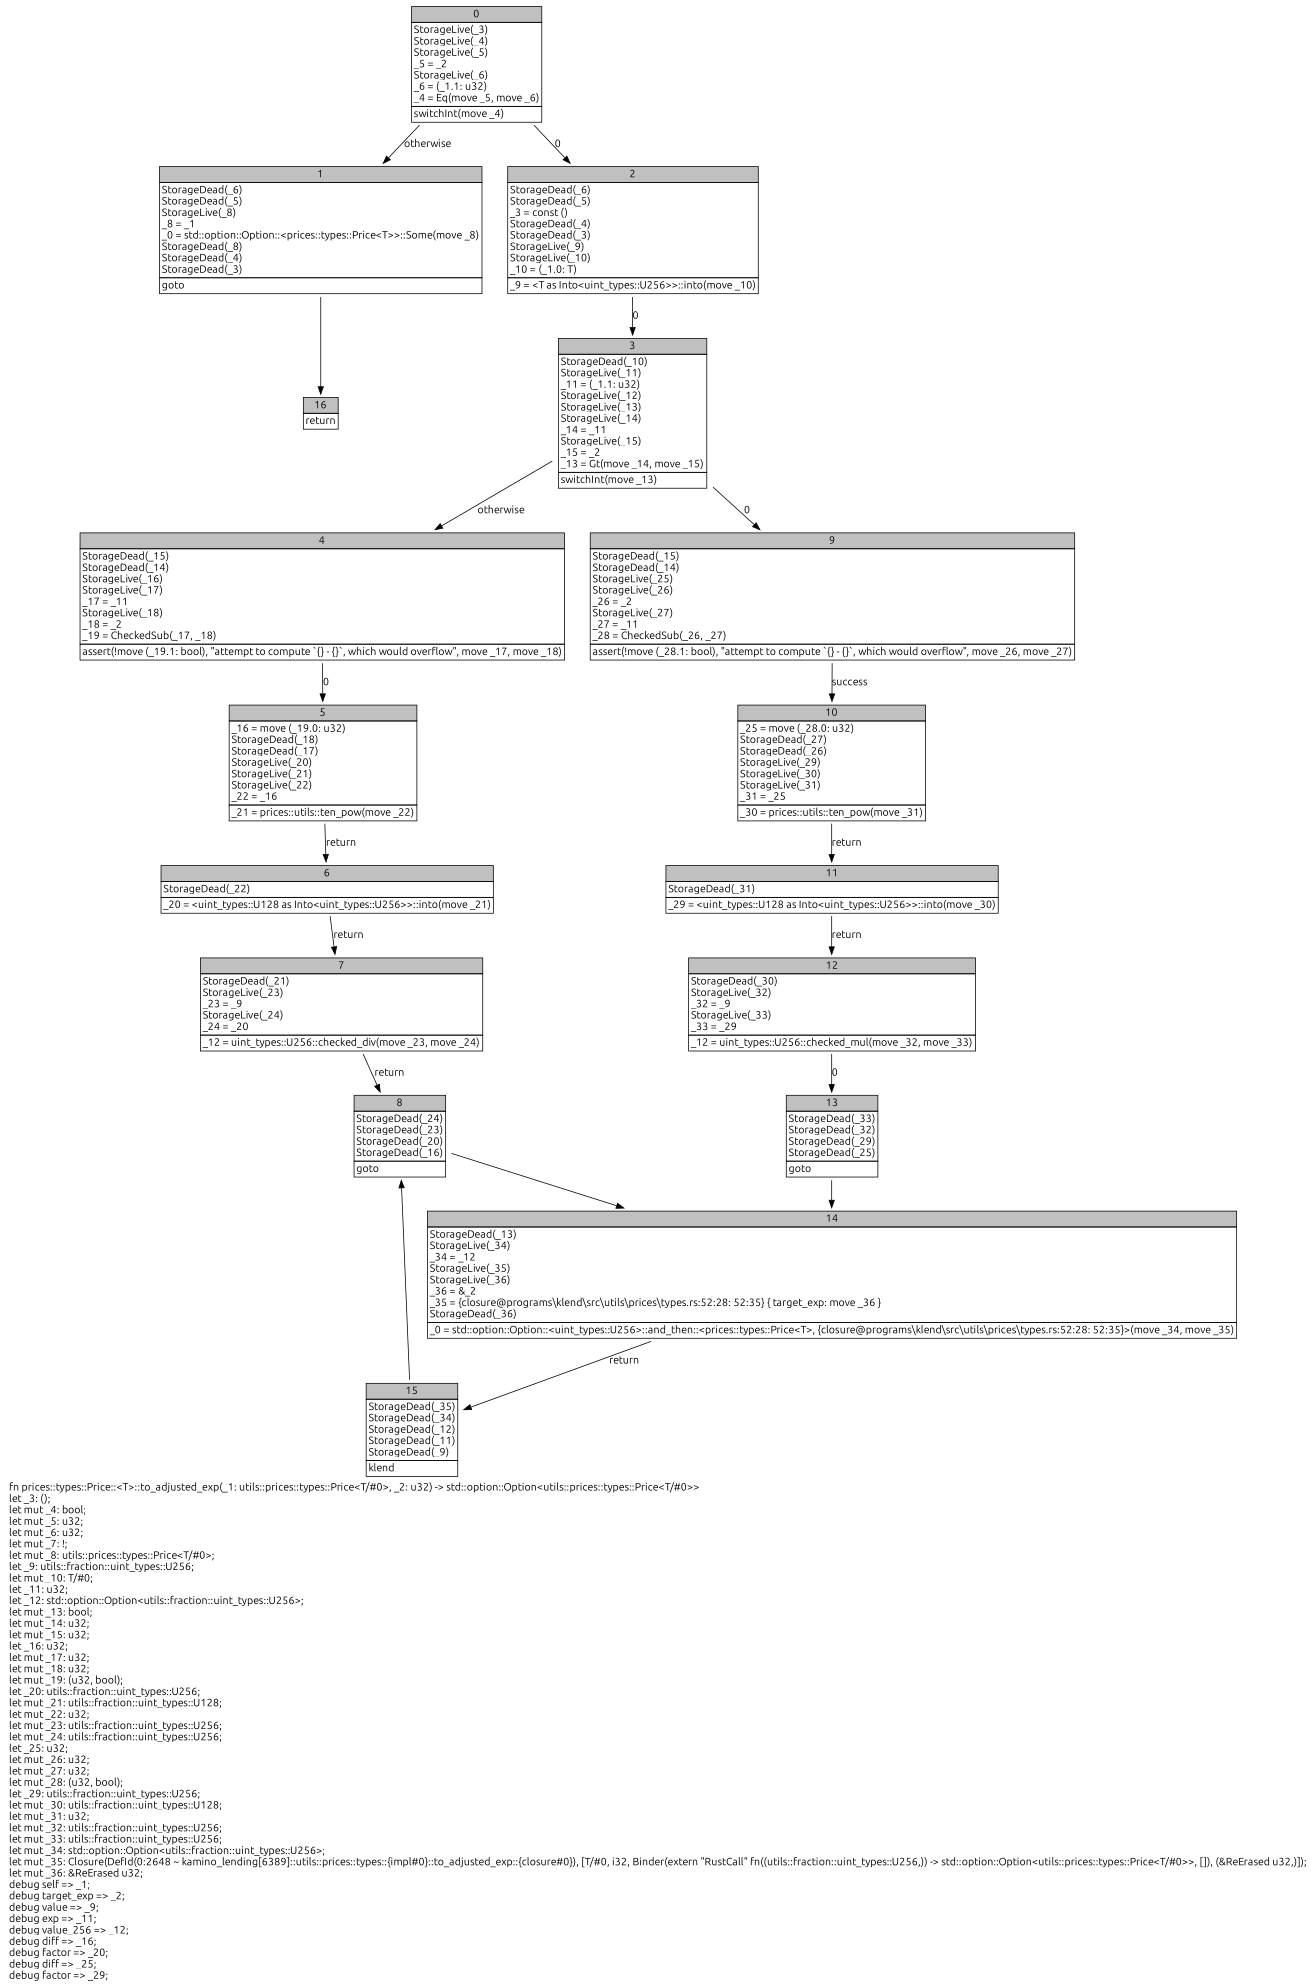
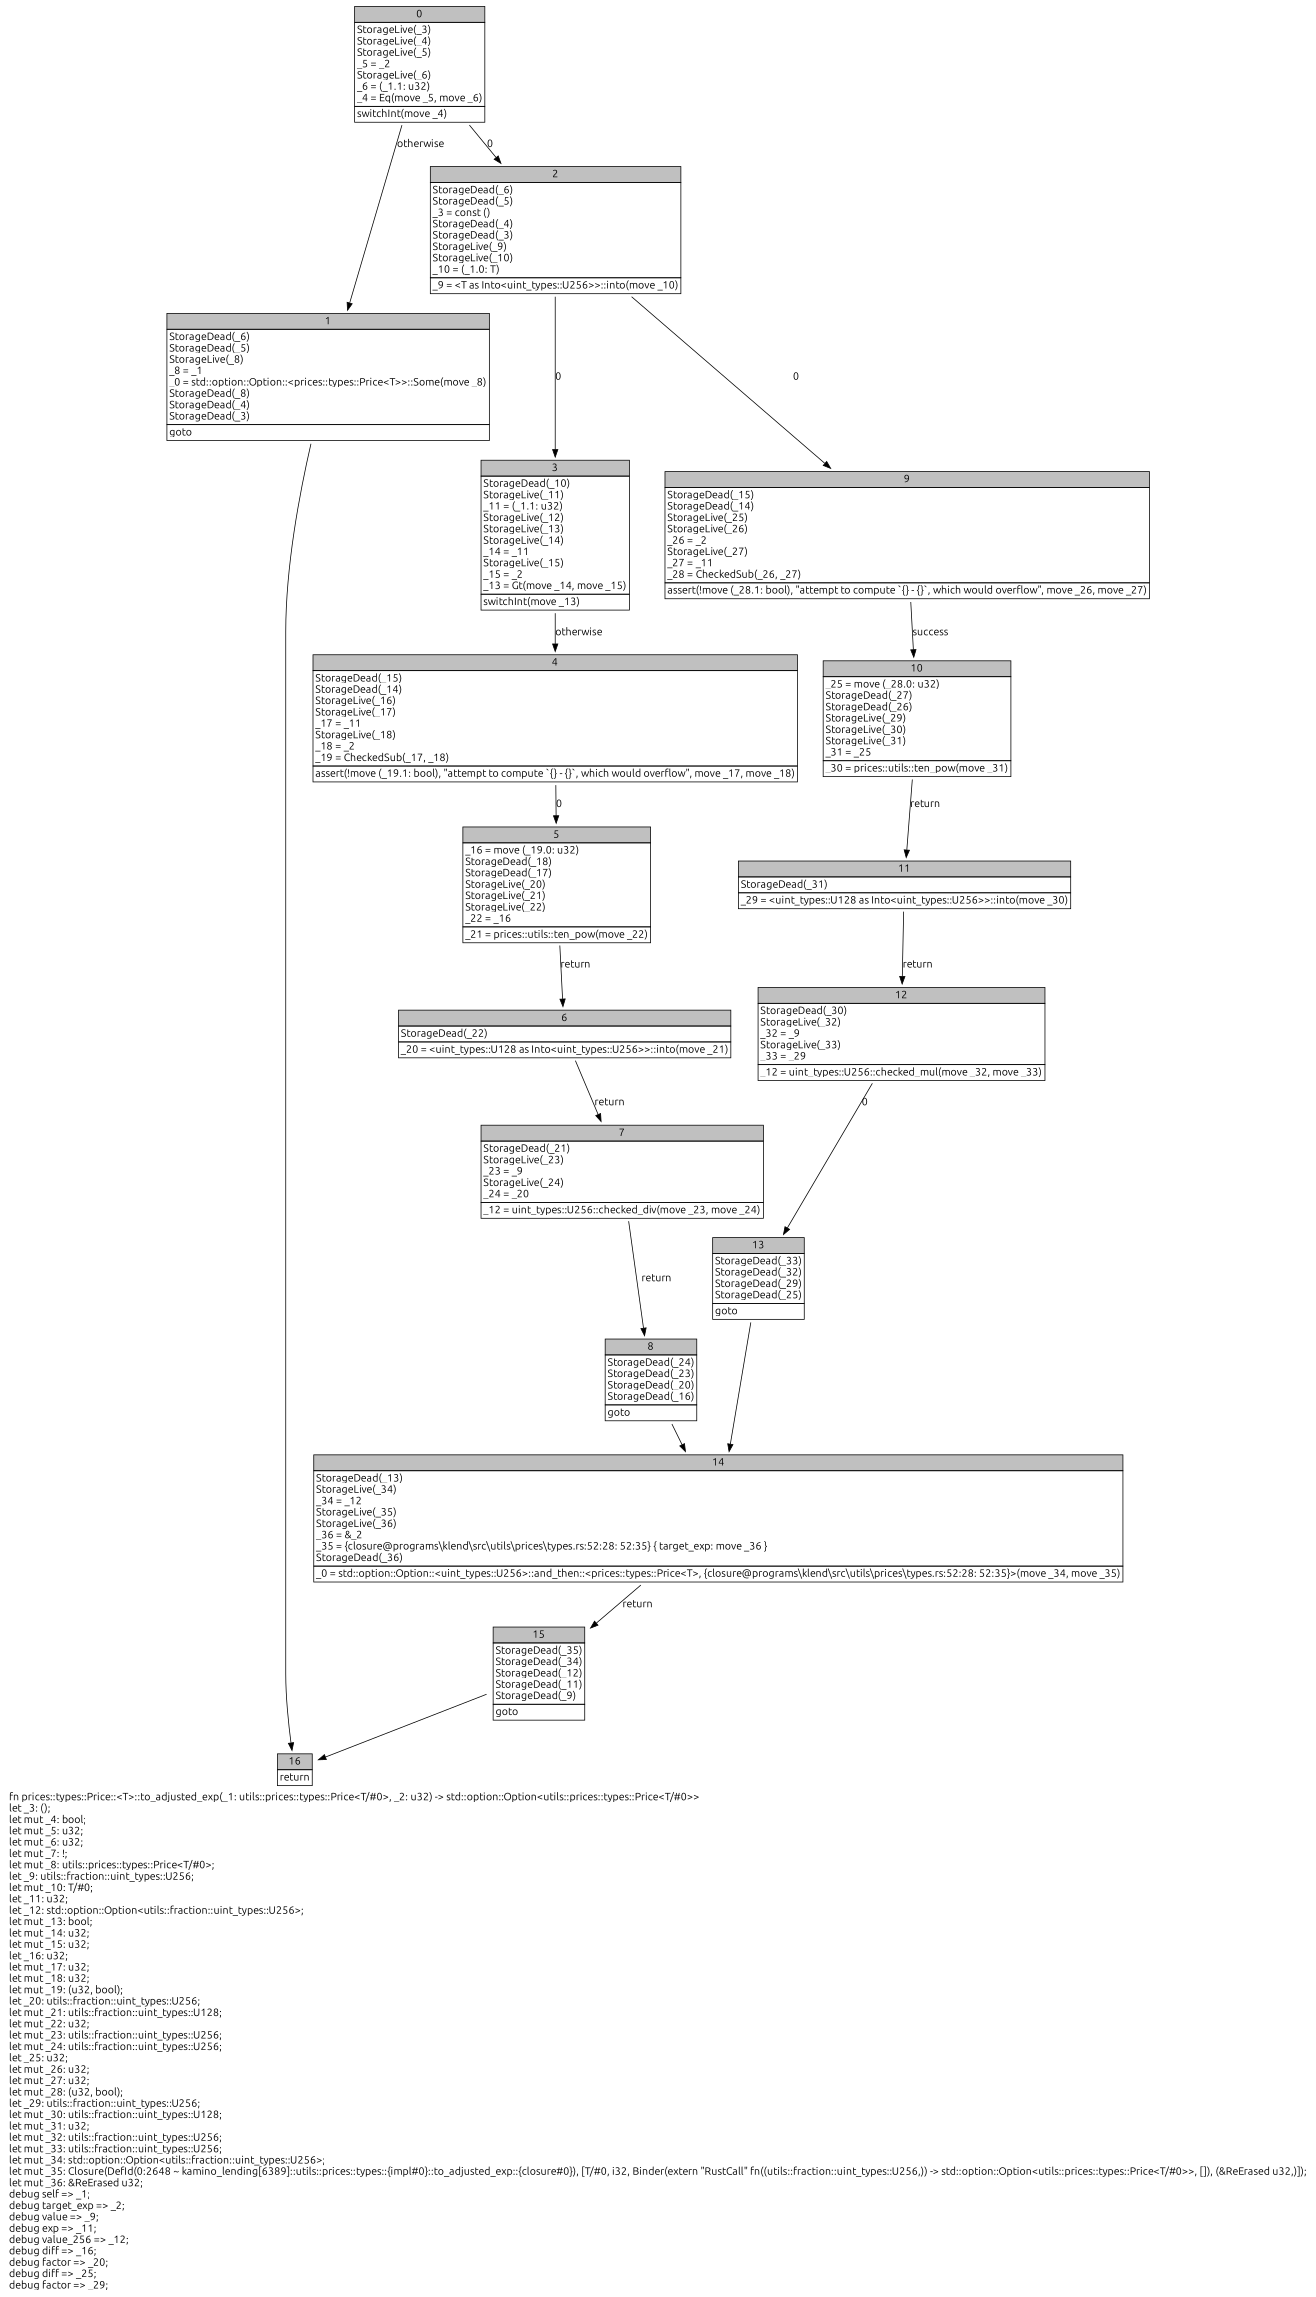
  digraph {
    fontname=Ubuntu
    label=<fn prices::types::Price::&lt;T&gt;::to_adjusted_exp(_1: utils::prices::types::Price&lt;T/#0&gt;, _2: u32) -&gt; std::option::Option&lt;utils::prices::types::Price&lt;T/#0&gt;&gt;<br align="left"/>let _3: ();<br align="left"/>let mut _4: bool;<br align="left"/>let mut _5: u32;<br align="left"/>let mut _6: u32;<br align="left"/>let mut _7: !;<br align="left"/>let mut _8: utils::prices::types::Price&lt;T/#0&gt;;<br align="left"/>let _9: utils::fraction::uint_types::U256;<br align="left"/>let mut _10: T/#0;<br align="left"/>let _11: u32;<br align="left"/>let _12: std::option::Option&lt;utils::fraction::uint_types::U256&gt;;<br align="left"/>let mut _13: bool;<br align="left"/>let mut _14: u32;<br align="left"/>let mut _15: u32;<br align="left"/>let _16: u32;<br align="left"/>let mut _17: u32;<br align="left"/>let mut _18: u32;<br align="left"/>let mut _19: (u32, bool);<br align="left"/>let _20: utils::fraction::uint_types::U256;<br align="left"/>let mut _21: utils::fraction::uint_types::U128;<br align="left"/>let mut _22: u32;<br align="left"/>let mut _23: utils::fraction::uint_types::U256;<br align="left"/>let mut _24: utils::fraction::uint_types::U256;<br align="left"/>let _25: u32;<br align="left"/>let mut _26: u32;<br align="left"/>let mut _27: u32;<br align="left"/>let mut _28: (u32, bool);<br align="left"/>let _29: utils::fraction::uint_types::U256;<br align="left"/>let mut _30: utils::fraction::uint_types::U128;<br align="left"/>let mut _31: u32;<br align="left"/>let mut _32: utils::fraction::uint_types::U256;<br align="left"/>let mut _33: utils::fraction::uint_types::U256;<br align="left"/>let mut _34: std::option::Option&lt;utils::fraction::uint_types::U256&gt;;<br align="left"/>let mut _35: Closure(DefId(0:2648 ~ kamino_lending[6389]::utils::prices::types::{impl#0}::to_adjusted_exp::{closure#0}), [T/#0, i32, Binder(extern &quot;RustCall&quot; fn((utils::fraction::uint_types::U256,)) -&gt; std::option::Option&lt;utils::prices::types::Price&lt;T/#0&gt;&gt;, []), (&amp;ReErased u32,)]);<br align="left"/>let mut _36: &amp;ReErased u32;<br align="left"/>debug self =&gt; _1;<br align="left"/>debug target_exp =&gt; _2;<br align="left"/>debug value =&gt; _9;<br align="left"/>debug exp =&gt; _11;<br align="left"/>debug value_256 =&gt; _12;<br align="left"/>debug diff =&gt; _16;<br align="left"/>debug factor =&gt; _20;<br align="left"/>debug diff =&gt; _25;<br align="left"/>debug factor =&gt; _29;<br align="left"/>>
    node [fontname=Ubuntu shape=none]
    edge [fontname=Ubuntu]
    n1 [label=<<table border="0" cellborder="1" cellspacing="0"><tr><td bgcolor="gray" align="center" colspan="1">0</td></tr><tr><td align="left" balign="left">StorageLive(_3)<br/>StorageLive(_4)<br/>StorageLive(_5)<br/>_5 = _2<br/>StorageLive(_6)<br/>_6 = (_1.1: u32)<br/>_4 = Eq(move _5, move _6)<br/></td></tr><tr><td align="left">switchInt(move _4)</td></tr></table>>]
    n2 [label=<<table border="0" cellborder="1" cellspacing="0"><tr><td bgcolor="gray" align="center" colspan="1">1</td></tr><tr><td align="left" balign="left">StorageDead(_6)<br/>StorageDead(_5)<br/>StorageLive(_8)<br/>_8 = _1<br/>_0 = std::option::Option::&lt;prices::types::Price&lt;T&gt;&gt;::Some(move _8)<br/>StorageDead(_8)<br/>StorageDead(_4)<br/>StorageDead(_3)<br/></td></tr><tr><td align="left">goto</td></tr></table>>]
    n3 [label=<<table border="0" cellborder="1" cellspacing="0"><tr><td bgcolor="gray" align="center" colspan="1">2</td></tr><tr><td align="left" balign="left">StorageDead(_6)<br/>StorageDead(_5)<br/>_3 = const ()<br/>StorageDead(_4)<br/>StorageDead(_3)<br/>StorageLive(_9)<br/>StorageLive(_10)<br/>_10 = (_1.0: T)<br/></td></tr><tr><td align="left">_9 = &lt;T as Into&lt;uint_types::U256&gt;&gt;::into(move _10)</td></tr></table>>]
    n4 [label=<<table border="0" cellborder="1" cellspacing="0"><tr><td bgcolor="gray" align="center" colspan="1">16</td></tr><tr><td align="left">return</td></tr></table>>]
    n5 [label=<<table border="0" cellborder="1" cellspacing="0"><tr><td bgcolor="gray" align="center" colspan="1">3</td></tr><tr><td align="left" balign="left">StorageDead(_10)<br/>StorageLive(_11)<br/>_11 = (_1.1: u32)<br/>StorageLive(_12)<br/>StorageLive(_13)<br/>StorageLive(_14)<br/>_14 = _11<br/>StorageLive(_15)<br/>_15 = _2<br/>_13 = Gt(move _14, move _15)<br/></td></tr><tr><td align="left">switchInt(move _13)</td></tr></table>>]
    n6 [label=<<table border="0" cellborder="1" cellspacing="0"><tr><td bgcolor="gray" align="center" colspan="1">4</td></tr><tr><td align="left" balign="left">StorageDead(_15)<br/>StorageDead(_14)<br/>StorageLive(_16)<br/>StorageLive(_17)<br/>_17 = _11<br/>StorageLive(_18)<br/>_18 = _2<br/>_19 = CheckedSub(_17, _18)<br/></td></tr><tr><td align="left">assert(!move (_19.1: bool), &quot;attempt to compute `{} - {}`, which would overflow&quot;, move _17, move _18)</td></tr></table>>]
    n7 [label=<<table border="0" cellborder="1" cellspacing="0"><tr><td bgcolor="gray" align="center" colspan="1">9</td></tr><tr><td align="left" balign="left">StorageDead(_15)<br/>StorageDead(_14)<br/>StorageLive(_25)<br/>StorageLive(_26)<br/>_26 = _2<br/>StorageLive(_27)<br/>_27 = _11<br/>_28 = CheckedSub(_26, _27)<br/></td></tr><tr><td align="left">assert(!move (_28.1: bool), &quot;attempt to compute `{} - {}`, which would overflow&quot;, move _26, move _27)</td></tr></table>>]
    n8 [label=<<table border="0" cellborder="1" cellspacing="0"><tr><td bgcolor="gray" align="center" colspan="1">5</td></tr><tr><td align="left" balign="left">_16 = move (_19.0: u32)<br/>StorageDead(_18)<br/>StorageDead(_17)<br/>StorageLive(_20)<br/>StorageLive(_21)<br/>StorageLive(_22)<br/>_22 = _16<br/></td></tr><tr><td align="left">_21 = prices::utils::ten_pow(move _22)</td></tr></table>>]
    n9 [label=<<table border="0" cellborder="1" cellspacing="0"><tr><td bgcolor="gray" align="center" colspan="1">10</td></tr><tr><td align="left" balign="left">_25 = move (_28.0: u32)<br/>StorageDead(_27)<br/>StorageDead(_26)<br/>StorageLive(_29)<br/>StorageLive(_30)<br/>StorageLive(_31)<br/>_31 = _25<br/></td></tr><tr><td align="left">_30 = prices::utils::ten_pow(move _31)</td></tr></table>>]
    n10 [label=<<table border="0" cellborder="1" cellspacing="0"><tr><td bgcolor="gray" align="center" colspan="1">6</td></tr><tr><td align="left" balign="left">StorageDead(_22)<br/></td></tr><tr><td align="left">_20 = &lt;uint_types::U128 as Into&lt;uint_types::U256&gt;&gt;::into(move _21)</td></tr></table>>]
    n11 [label=<<table border="0" cellborder="1" cellspacing="0"><tr><td bgcolor="gray" align="center" colspan="1">7</td></tr><tr><td align="left" balign="left">StorageDead(_21)<br/>StorageLive(_23)<br/>_23 = _9<br/>StorageLive(_24)<br/>_24 = _20<br/></td></tr><tr><td align="left">_12 = uint_types::U256::checked_div(move _23, move _24)</td></tr></table>>]
    n12 [label=<<table border="0" cellborder="1" cellspacing="0"><tr><td bgcolor="gray" align="center" colspan="1">8</td></tr><tr><td align="left" balign="left">StorageDead(_24)<br/>StorageDead(_23)<br/>StorageDead(_20)<br/>StorageDead(_16)<br/></td></tr><tr><td align="left">goto</td></tr></table>>]
    n13 [label=<<table border="0" cellborder="1" cellspacing="0"><tr><td bgcolor="gray" align="center" colspan="1">14</td></tr><tr><td align="left" balign="left">StorageDead(_13)<br/>StorageLive(_34)<br/>_34 = _12<br/>StorageLive(_35)<br/>StorageLive(_36)<br/>_36 = &amp;_2<br/>_35 = {closure@programs\klend\src\utils\prices\types.rs:52:28: 52:35} { target_exp: move _36 }<br/>StorageDead(_36)<br/></td></tr><tr><td align="left">_0 = std::option::Option::&lt;uint_types::U256&gt;::and_then::&lt;prices::types::Price&lt;T&gt;, {closure@programs\klend\src\utils\prices\types.rs:52:28: 52:35}&gt;(move _34, move _35)</td></tr></table>>]
-   n14 [label=<<table border="0" cellborder="1" cellspacing="0"><tr><td bgcolor="gray" align="center" colspan="1">15</td></tr><tr><td align="left" balign="left">StorageDead(_35)<br/>StorageDead(_34)<br/>StorageDead(_12)<br/>StorageDead(_11)<br/>StorageDead(_9)<br/></td></tr><tr><td align="left">klend</td></tr></table>>]
+   n14 [label=<<table border="0" cellborder="1" cellspacing="0"><tr><td bgcolor="gray" align="center" colspan="1">15</td></tr><tr><td align="left" balign="left">StorageDead(_35)<br/>StorageDead(_34)<br/>StorageDead(_12)<br/>StorageDead(_11)<br/>StorageDead(_9)<br/></td></tr><tr><td align="left">goto</td></tr></table>>]
    n15 [label=<<table border="0" cellborder="1" cellspacing="0"><tr><td bgcolor="gray" align="center" colspan="1">11</td></tr><tr><td align="left" balign="left">StorageDead(_31)<br/></td></tr><tr><td align="left">_29 = &lt;uint_types::U128 as Into&lt;uint_types::U256&gt;&gt;::into(move _30)</td></tr></table>>]
    n16 [label=<<table border="0" cellborder="1" cellspacing="0"><tr><td bgcolor="gray" align="center" colspan="1">12</td></tr><tr><td align="left" balign="left">StorageDead(_30)<br/>StorageLive(_32)<br/>_32 = _9<br/>StorageLive(_33)<br/>_33 = _29<br/></td></tr><tr><td align="left">_12 = uint_types::U256::checked_mul(move _32, move _33)</td></tr></table>>]
    n17 [label=<<table border="0" cellborder="1" cellspacing="0"><tr><td bgcolor="gray" align="center" colspan="1">13</td></tr><tr><td align="left" balign="left">StorageDead(_33)<br/>StorageDead(_32)<br/>StorageDead(_29)<br/>StorageDead(_25)<br/></td></tr><tr><td align="left">goto</td></tr></table>>]
    n1 -> n2 [label=otherwise]
    n1 -> n3 [label=0]
    n2 -> n4
    n3 -> n5 [label=0]
    n5 -> n6 [label=otherwise]
-   n5 -> n7 [label=0]
+   n3 -> n7 [label=0]
    n6 -> n8 [label=0]
    n7 -> n9 [label=success]
    n8 -> n10 [label=return]
    n9 -> n15 [label=return]
    n10 -> n11 [label=return]
    n11 -> n12 [label=return]
    n12 -> n13
    n13 -> n14 [label=return]
-   n14 -> n12
+   n14 -> n4
    n15 -> n16 [label=return]
    n16 -> n17 [label=0]
    n17 -> n13
  }
